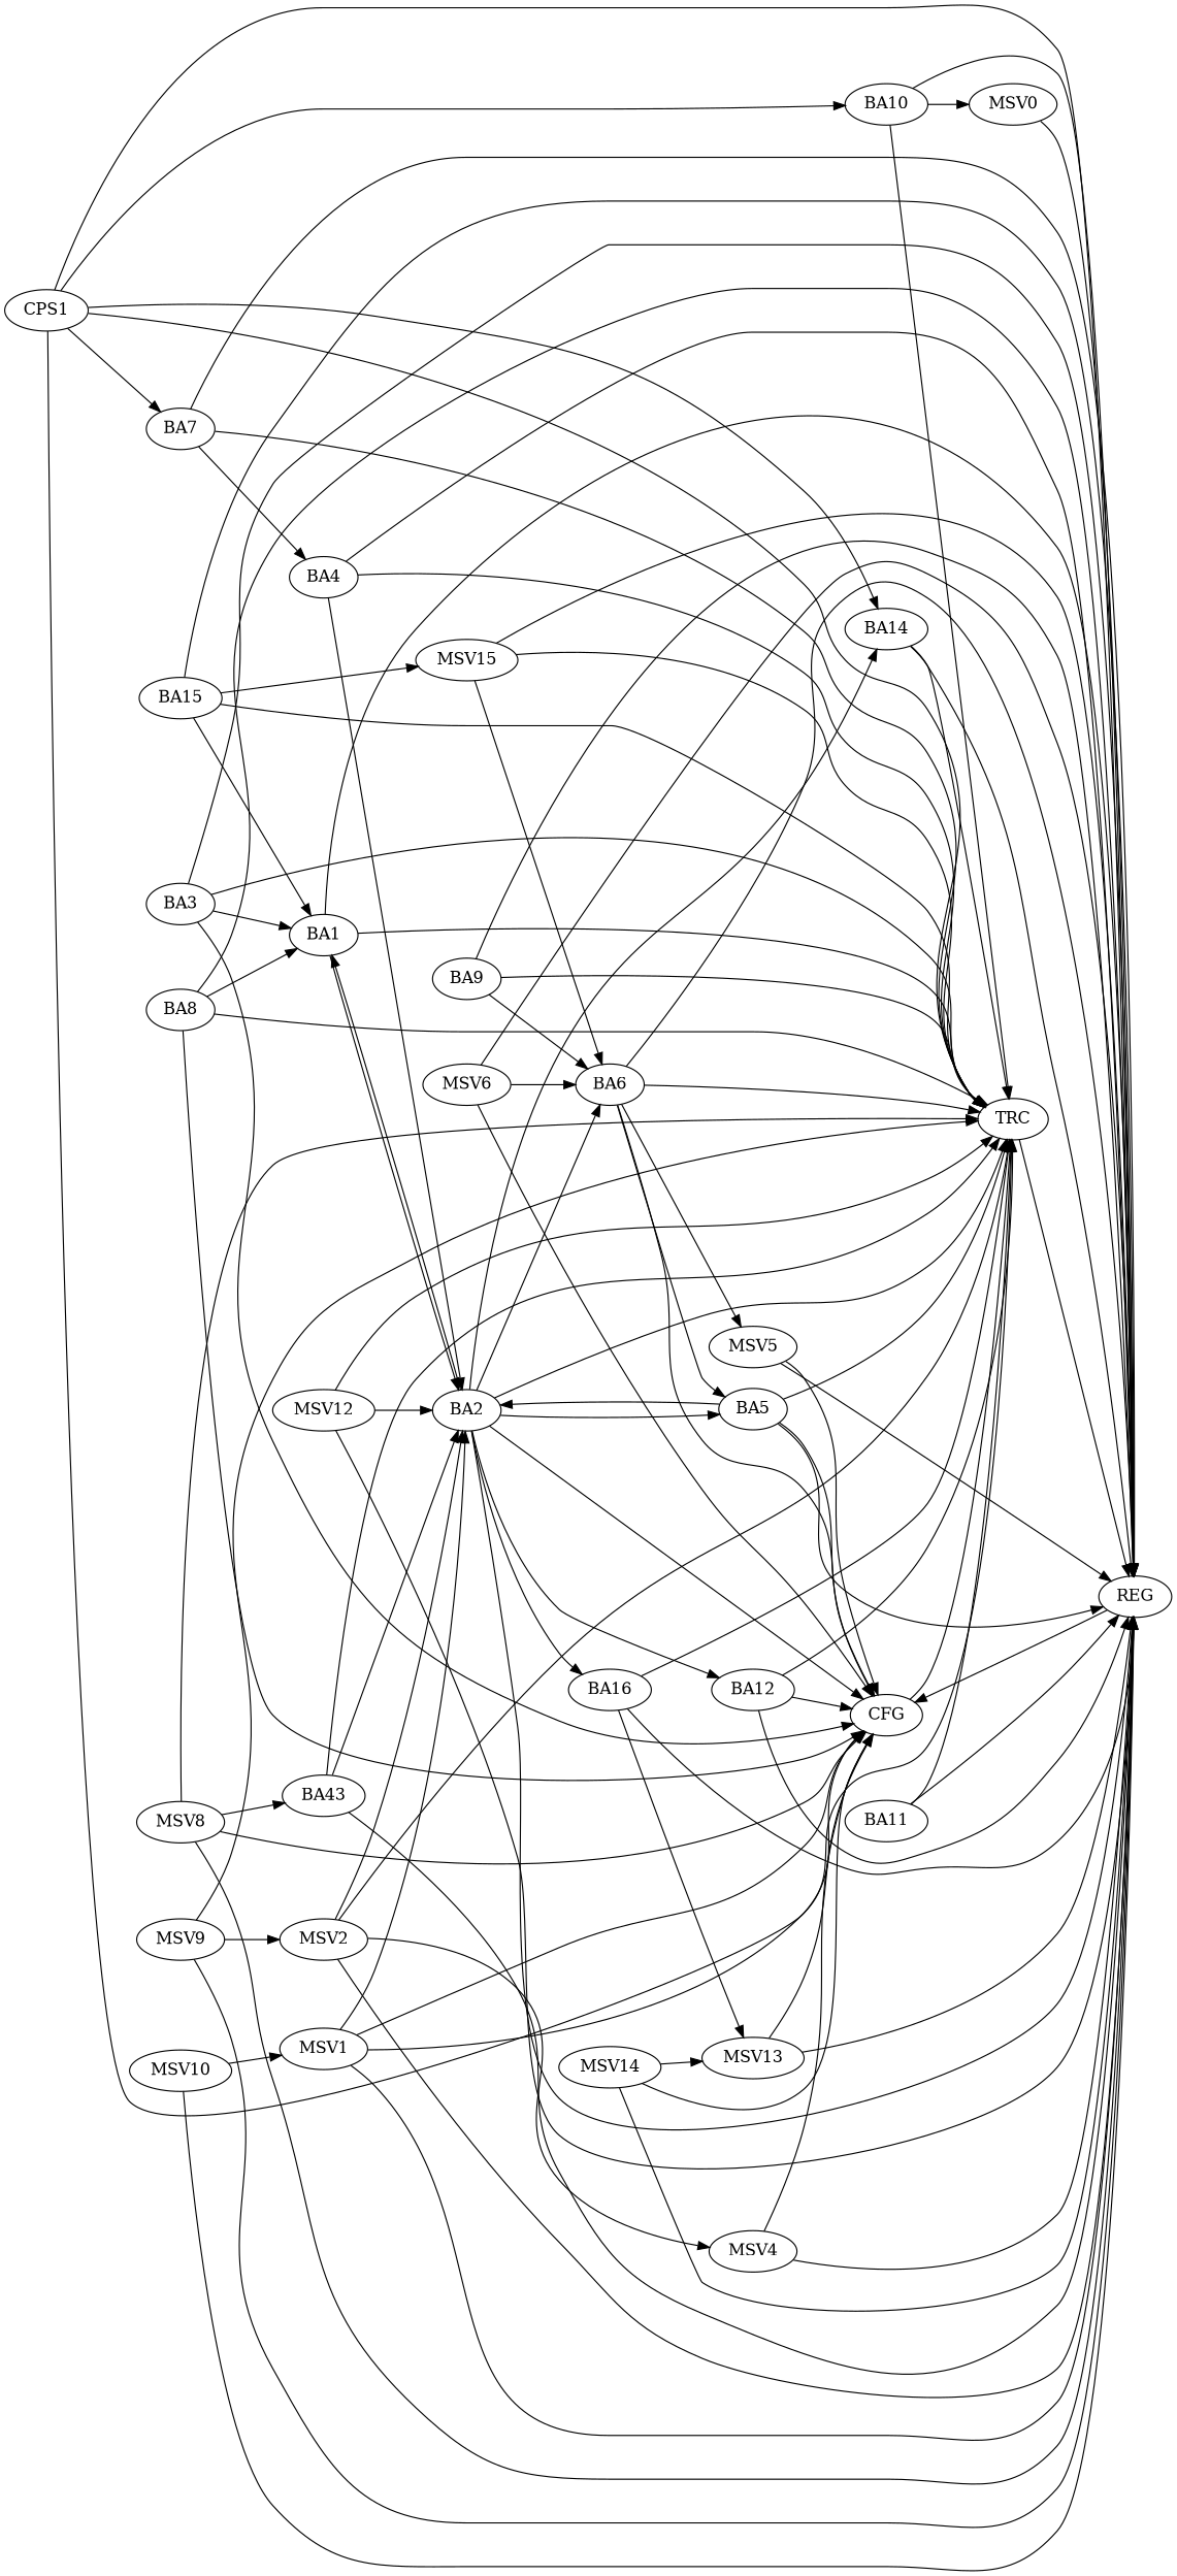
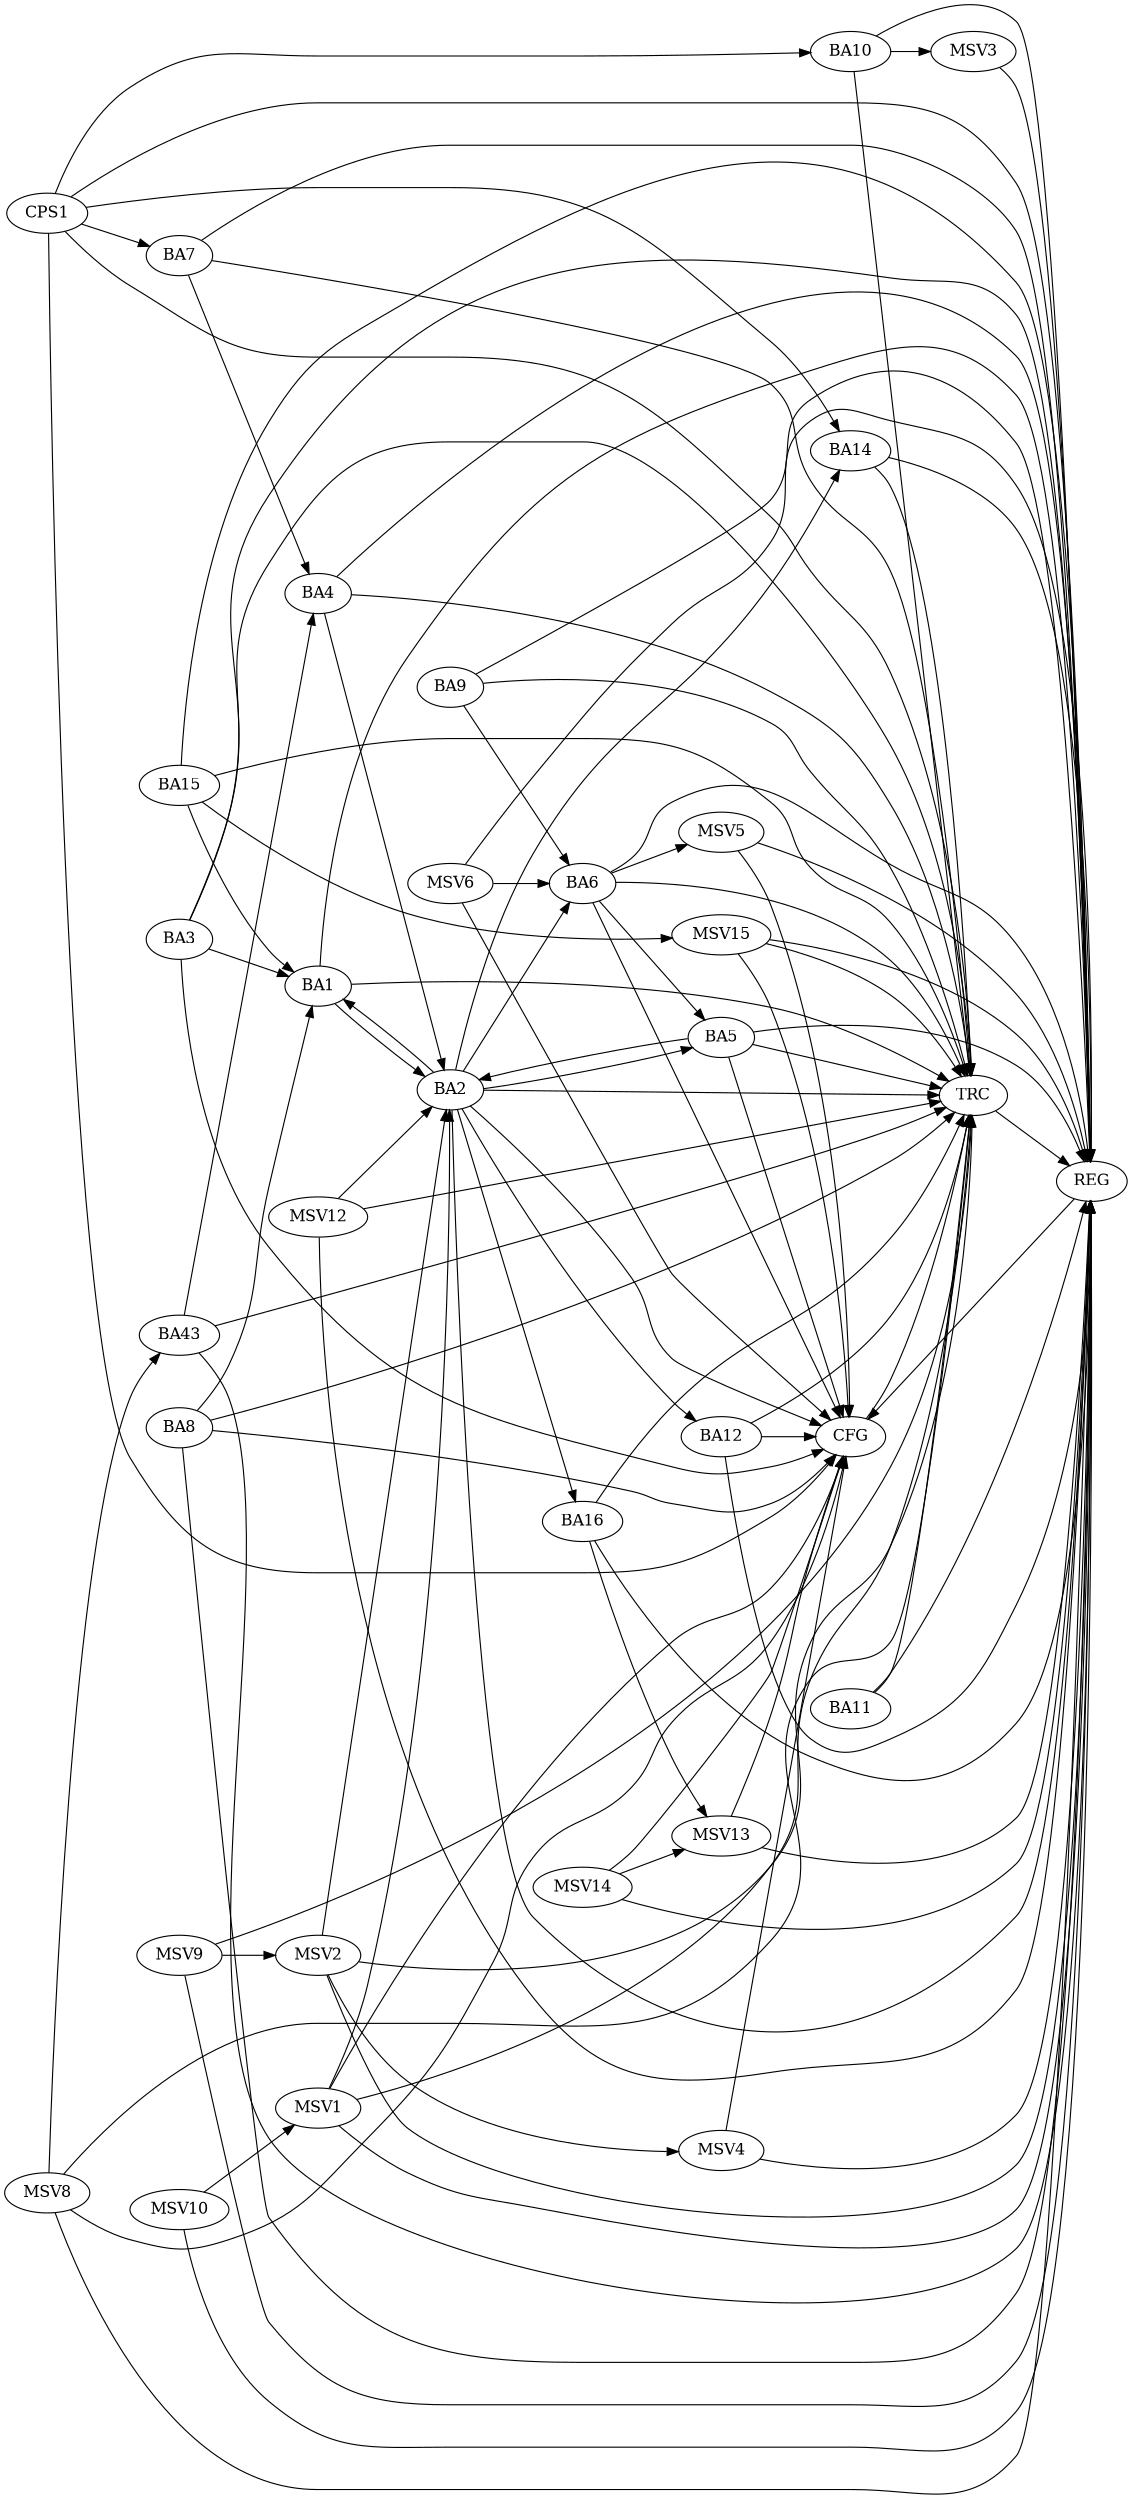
  strict digraph {
    rankdir=LR
    n1 [label=BA1]
    n2 [label=BA2]
    n3 [label=REG]
    n4 [label=TRC]
    n5 [label=BA5]
    n6 [label=BA6]
    n7 [label=BA12]
    n8 [label=BA14]
    n9 [label=BA16]
    n10 [label=CFG]
    n11 [label=MSV5]
    n12 [label=MSV13]
    n13 [label=BA3]
    n14 [label=BA4]
    n15 [label=BA7]
    n16 [label=BA8]
    n17 [label=BA9]
    n18 [label=BA10]
-   n19 [label=MSV0]
+   n19 [label=MSV3]
    n20 [label=BA11]
    n21 [label=BA43]
    n22 [label=BA15]
    n23 [label=MSV15]
    n24 [label=CPS1]
    n25 [label=MSV1]
    n26 [label=MSV2]
    n27 [label=MSV4]
    n28 [label=MSV6]
    n29 [label=MSV8]
    n30 [label=MSV9]
    n31 [label=MSV10]
    n32 [label=MSV12]
    n33 [label=MSV14]
    n1 -> n2
    n1 -> n3
    n1 -> n4
    n2 -> n1
    n2 -> n3
    n2 -> n4
    n2 -> n5
    n2 -> n6
    n2 -> n7
    n2 -> n8
    n2 -> n9
    n2 -> n10
    n3 -> n10
    n4 -> n3
    n5 -> n2
    n5 -> n3
    n5 -> n4
    n5 -> n10
    n6 -> n3
    n6 -> n4
    n6 -> n5
    n6 -> n10
    n6 -> n11
    n7 -> n3
    n7 -> n4
    n7 -> n10
    n8 -> n3
    n8 -> n4
    n9 -> n3
    n9 -> n4
    n9 -> n12
    n10 -> n4
    n11 -> n3
    n11 -> n10
    n12 -> n3
    n12 -> n10
    n13 -> n1
    n13 -> n3
    n13 -> n4
    n13 -> n10
    n14 -> n2
    n14 -> n3
    n14 -> n4
    n15 -> n3
    n15 -> n4
    n15 -> n14
    n16 -> n1
    n16 -> n3
    n16 -> n4
    n16 -> n10
    n17 -> n3
    n17 -> n4
    n17 -> n6
    n18 -> n3
    n18 -> n4
    n18 -> n19
    n19 -> n3
    n20 -> n3
    n20 -> n4
-   n21 -> n2
+   n21 -> n14
    n21 -> n3
    n21 -> n4
    n22 -> n1
    n22 -> n3
    n22 -> n4
    n22 -> n23
    n23 -> n3
    n23 -> n4
-   n23 -> n6
+   n23 -> n10
    n24 -> n3
    n24 -> n4
    n24 -> n8
    n24 -> n10
    n24 -> n15
    n24 -> n18
    n25 -> n2
    n25 -> n3
    n25 -> n4
    n25 -> n10
    n26 -> n2
    n26 -> n3
    n26 -> n4
    n26 -> n27
    n27 -> n3
    n27 -> n10
    n28 -> n3
    n28 -> n6
    n28 -> n10
    n29 -> n3
    n29 -> n4
    n29 -> n10
    n29 -> n21
    n30 -> n3
    n30 -> n4
    n30 -> n26
    n31 -> n3
    n31 -> n25
    n32 -> n2
    n32 -> n3
    n32 -> n4
    n33 -> n3
    n33 -> n10
    n33 -> n12
  }
